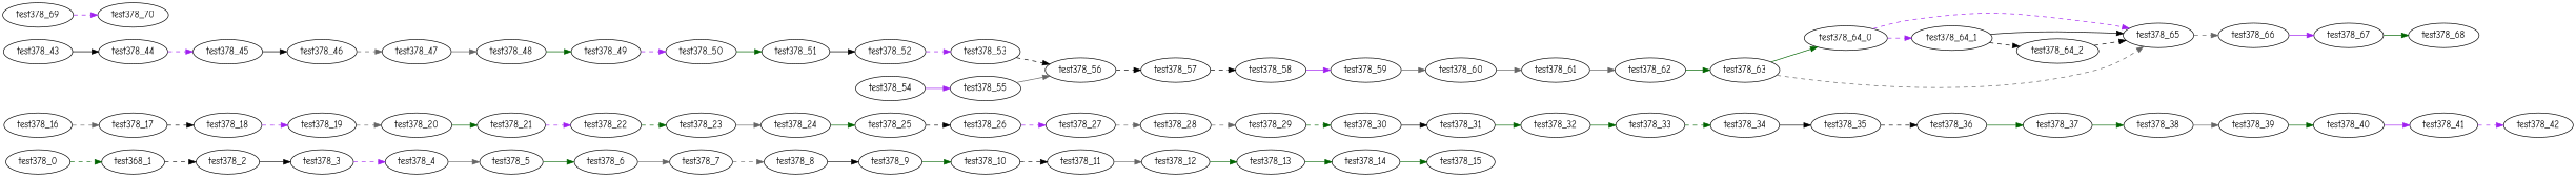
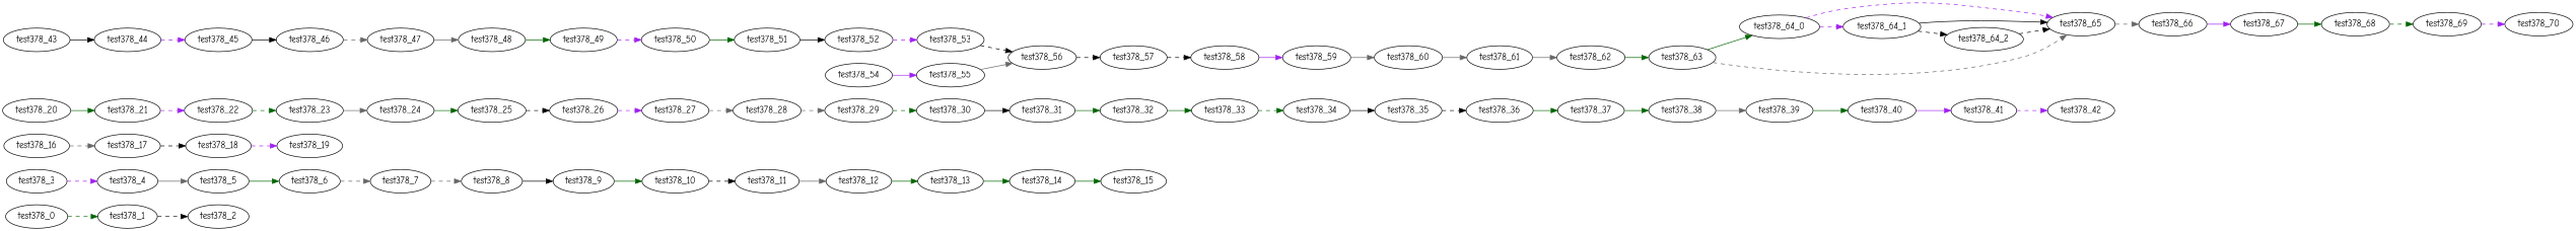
  digraph {
    fontname="Comic Neue"
    rankdir=LR
    node [fontname="Comic Neue"]
    edge [color=darkgreen fontname="Comic Neue" style=solid]
    test378_0
-   test378_1 [label=test368_1]
+   test378_1
    test378_2
    test378_3
    test378_4
    test378_5
    test378_6
    test378_7
    test378_8
    test378_9
    test378_10
    test378_11
    test378_12
    test378_13
    test378_14
    test378_15
    test378_16
    test378_17
    test378_18
    test378_19
    test378_20
    test378_21
    test378_22
    test378_23
    test378_24
    test378_25
    test378_26
    test378_27
    test378_28
    test378_29
    test378_30
    test378_31
    test378_32
    test378_33
    test378_34
    test378_35
    test378_36
    test378_37
    test378_38
    test378_39
    test378_40
    test378_41
    test378_42
    test378_43
    test378_44
    test378_45
    test378_46
    test378_47
    test378_48
    test378_49
    test378_50
    test378_51
    test378_52
    test378_53
    test378_56
    test378_54
    test378_55
    test378_57
    test378_58
    test378_59
    test378_60
    test378_61
    test378_62
    test378_63
    test378_64_0
    test378_65
    test378_64_1
    test378_66
    test378_64_2
    test378_67
    test378_68
    test378_69
    test378_70
    test378_0 -> test378_1 [style=dashed]
    test378_1 -> test378_2 [color=black style=dashed]
-   test378_2 -> test378_3 [color=black]
    test378_3 -> test378_4 [color=purple style=dashed]
    test378_4 -> test378_5 [color=gray40]
    test378_5 -> test378_6
-   test378_6 -> test378_7 [color=gray40]
+   test378_6 -> test378_7 [color=gray40 style=dashed]
    test378_7 -> test378_8 [color=gray40 style=dashed]
    test378_8 -> test378_9 [color=black]
    test378_9 -> test378_10
    test378_10 -> test378_11 [color=black style=dashed]
    test378_11 -> test378_12 [color=gray40]
    test378_12 -> test378_13
    test378_13 -> test378_14
    test378_14 -> test378_15
    test378_16 -> test378_17 [color=gray40 style=dashed]
    test378_17 -> test378_18 [color=black style=dashed]
    test378_18 -> test378_19 [color=purple style=dashed]
-   test378_19 -> test378_20 [color=gray40 style=dashed]
    test378_20 -> test378_21
    test378_21 -> test378_22 [color=purple style=dashed]
    test378_22 -> test378_23 [style=dashed]
    test378_23 -> test378_24 [color=gray40]
    test378_24 -> test378_25
    test378_25 -> test378_26 [color=black style=dashed]
    test378_26 -> test378_27 [color=purple style=dashed]
    test378_27 -> test378_28 [color=gray40 style=dashed]
    test378_28 -> test378_29 [color=gray40 style=dashed]
    test378_29 -> test378_30 [style=dashed]
    test378_30 -> test378_31 [color=black]
    test378_31 -> test378_32
    test378_32 -> test378_33
    test378_33 -> test378_34 [style=dashed]
    test378_34 -> test378_35 [color=black]
    test378_35 -> test378_36 [color=black style=dashed]
    test378_36 -> test378_37
    test378_37 -> test378_38
    test378_38 -> test378_39 [color=gray40]
    test378_39 -> test378_40
    test378_40 -> test378_41 [color=purple]
    test378_41 -> test378_42 [color=purple style=dashed]
    test378_43 -> test378_44 [color=black]
    test378_44 -> test378_45 [color=purple style=dashed]
    test378_45 -> test378_46 [color=black]
    test378_46 -> test378_47 [color=gray40 style=dashed]
    test378_47 -> test378_48 [color=gray40]
    test378_48 -> test378_49
    test378_49 -> test378_50 [color=purple style=dashed]
    test378_50 -> test378_51
    test378_51 -> test378_52 [color=black]
    test378_52 -> test378_53 [color=purple style=dashed]
    test378_53 -> test378_56 [color=black style=dashed]
    test378_56 -> test378_57 [color=black style=dashed]
    test378_54 -> test378_55 [color=purple]
    test378_55 -> test378_56 [color=gray40]
    test378_57 -> test378_58 [color=black style=dashed]
    test378_58 -> test378_59 [color=purple]
    test378_59 -> test378_60 [color=gray40]
    test378_60 -> test378_61 [color=gray40]
    test378_61 -> test378_62 [color=gray40]
    test378_62 -> test378_63
    test378_63 -> test378_64_0
    test378_63 -> test378_65 [color=gray40 style=dashed]
    test378_64_0 -> test378_65 [color=purple style=dashed]
    test378_64_0 -> test378_64_1 [color=purple style=dashed]
    test378_65 -> test378_66 [color=gray40 style=dashed]
    test378_64_1 -> test378_65 [color=black]
    test378_64_1 -> test378_64_2 [color=black style=dashed]
    test378_66 -> test378_67 [color=purple]
    test378_64_2 -> test378_65 [color=black style=dashed]
    test378_67 -> test378_68
+   test378_68 -> test378_69 [style=dashed]
    test378_69 -> test378_70 [color=purple style=dashed]
  }
